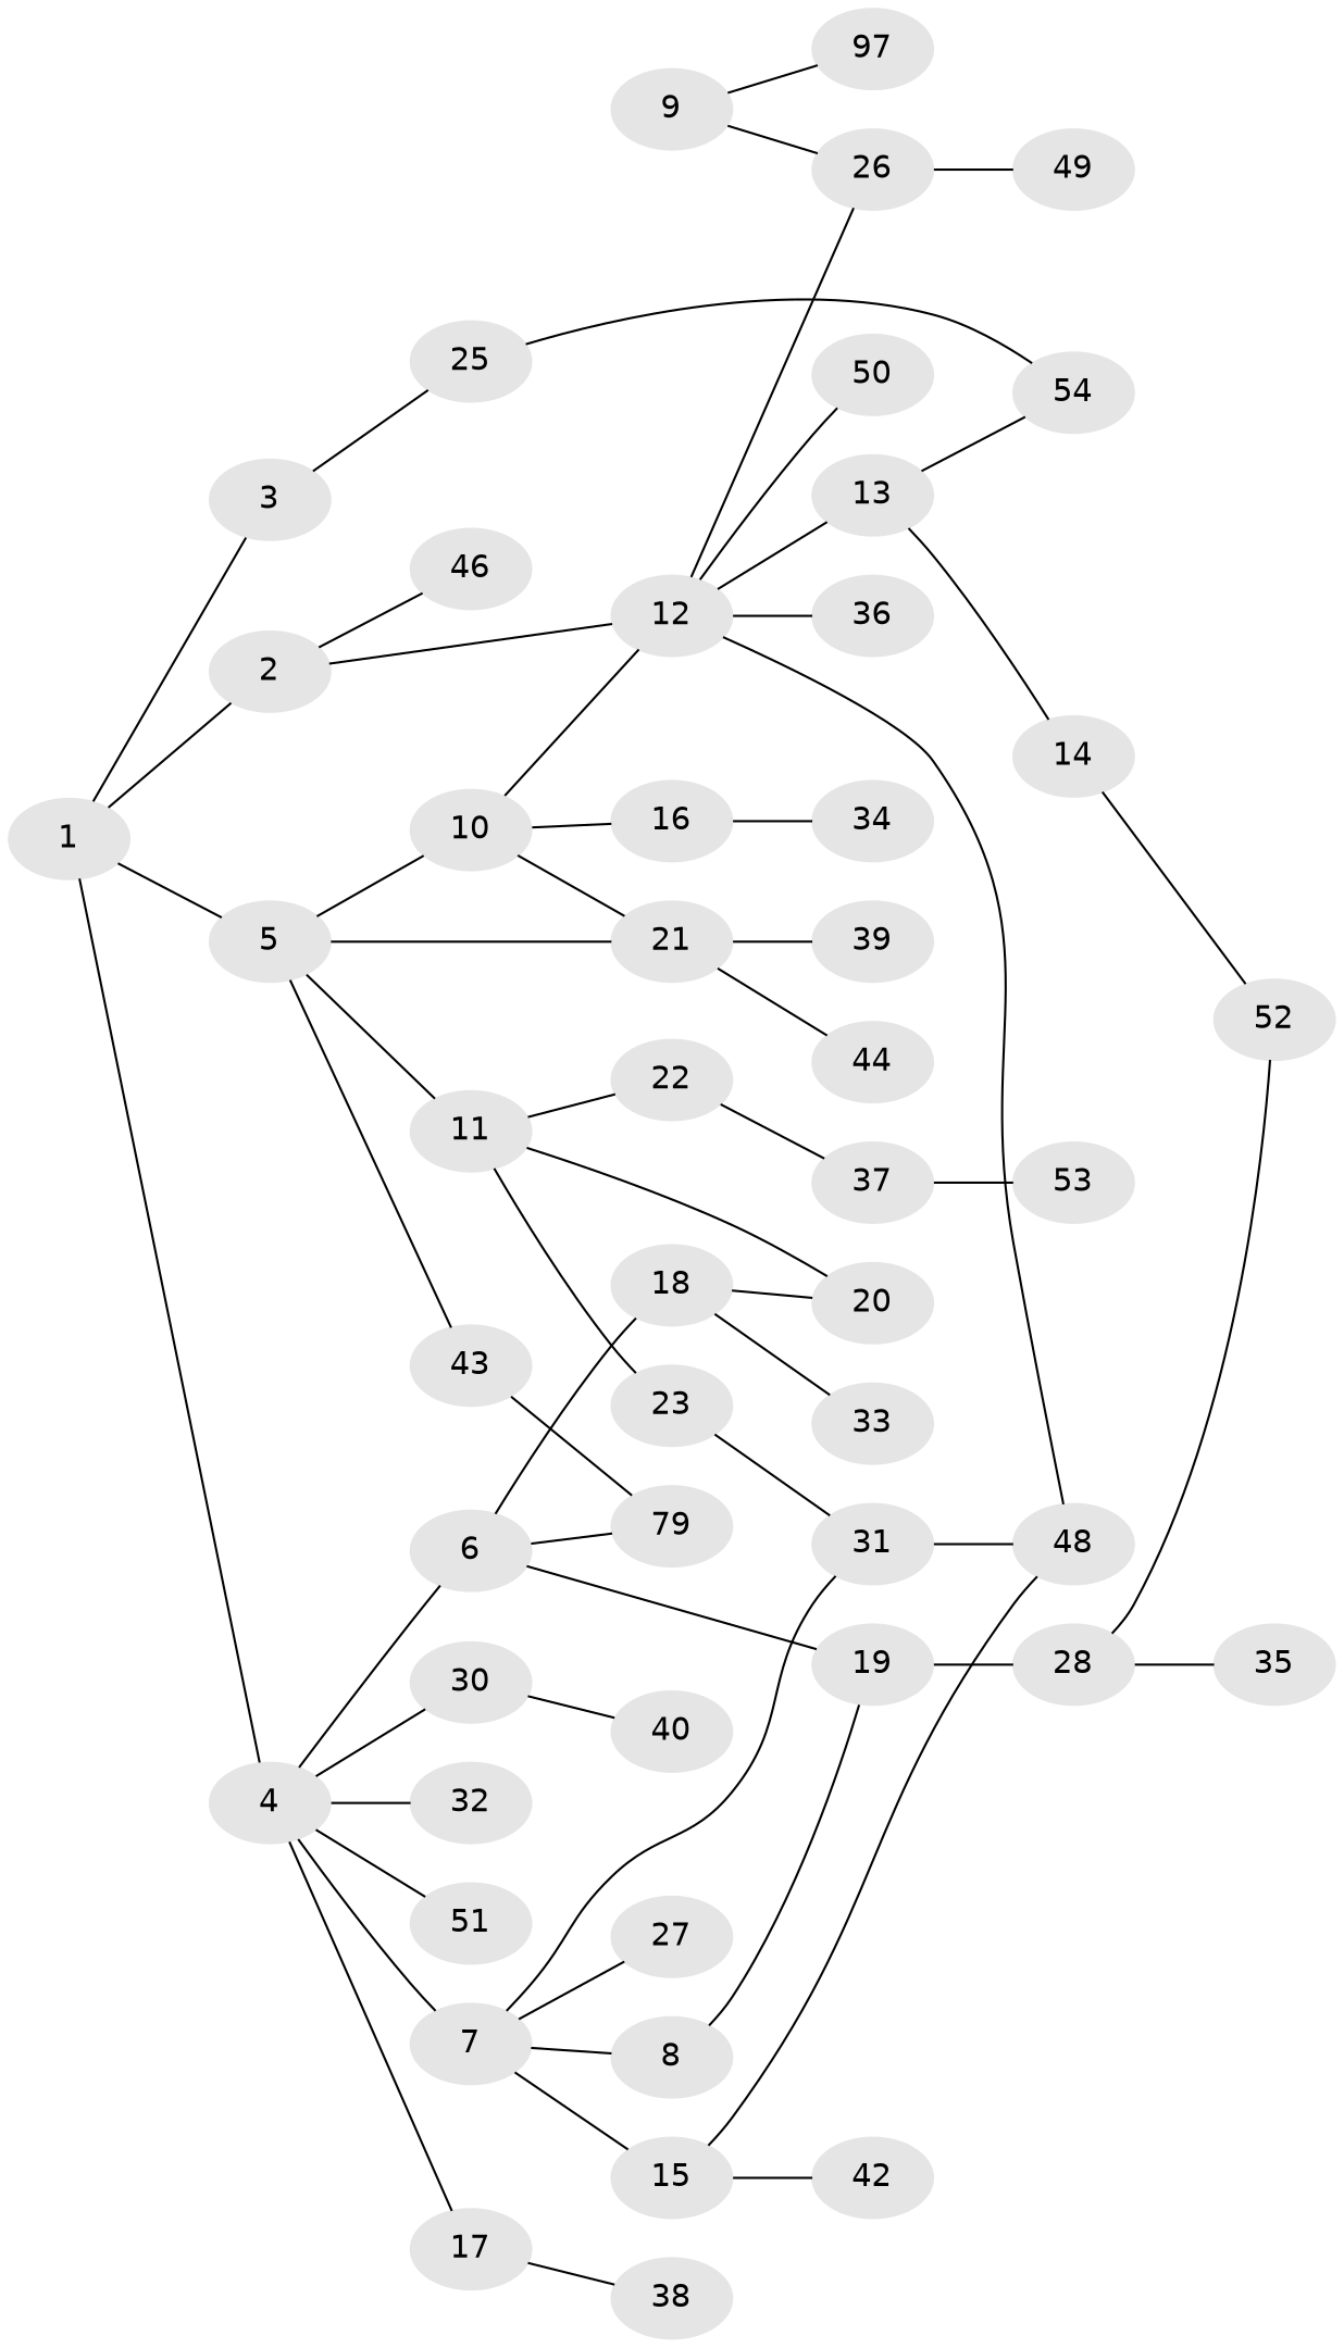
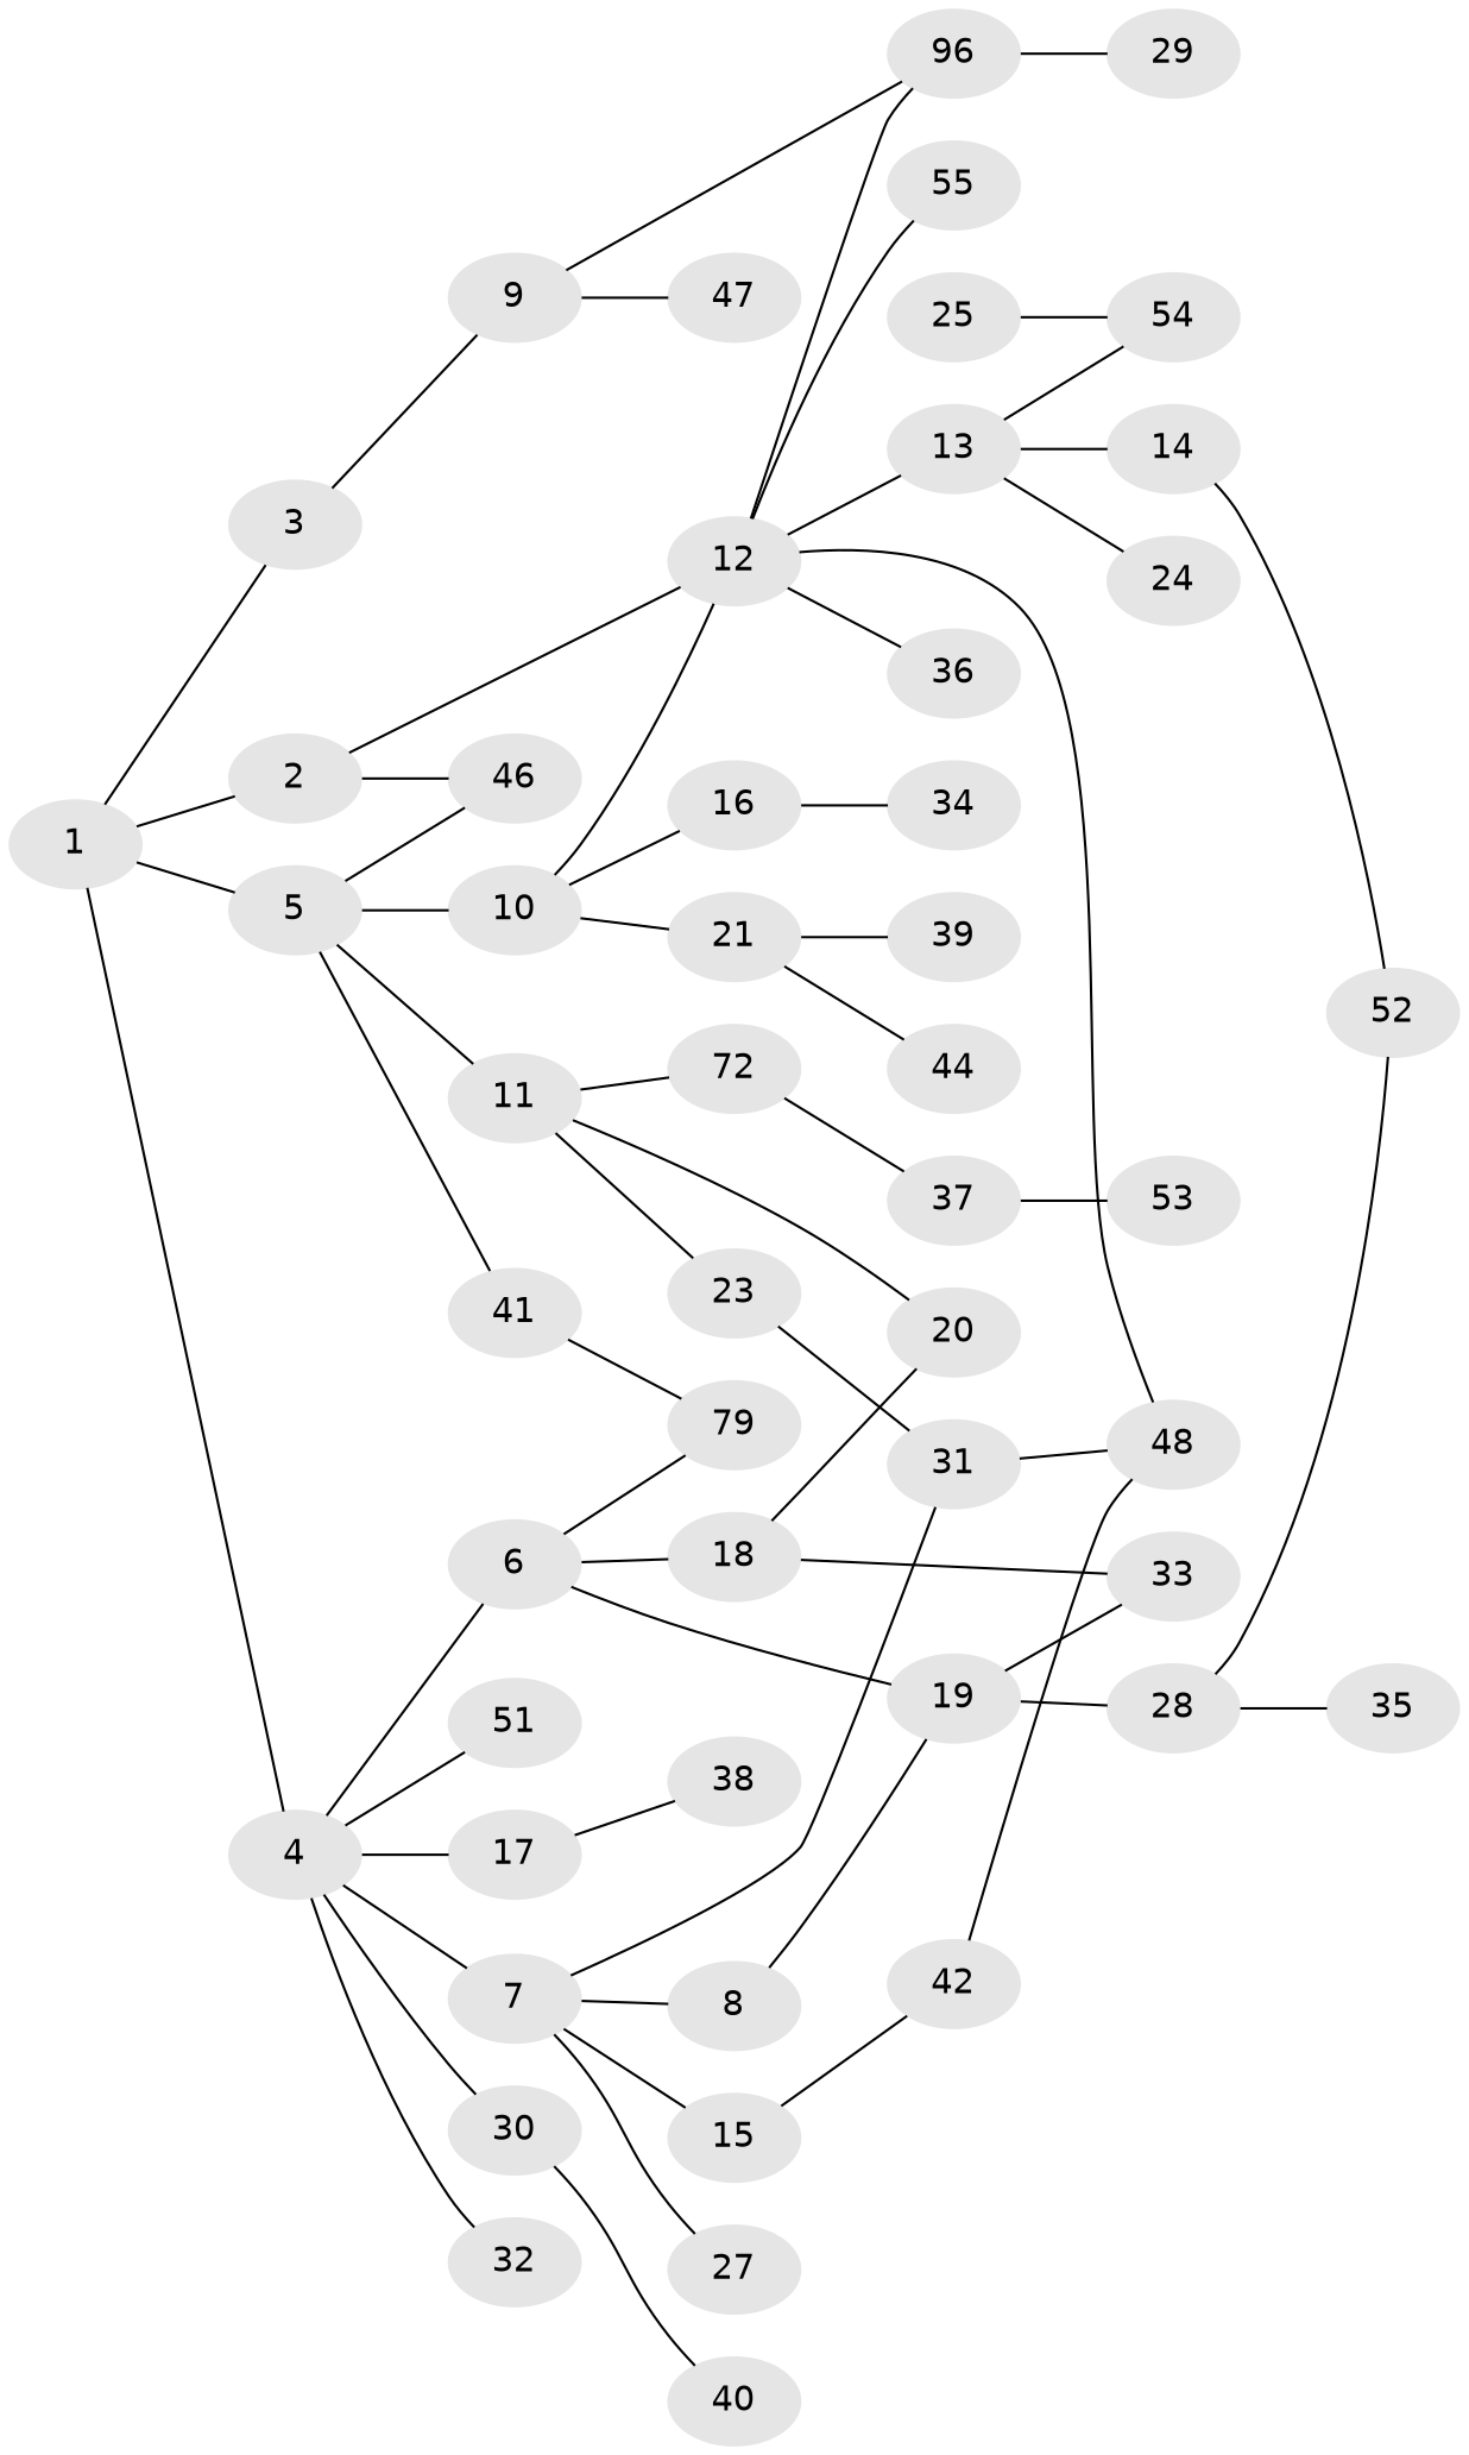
  graph {
    fontname="DejaVu Sans"
    rankdir=LR
    node [color=gray90 fontname="DejaVu Sans" style=filled]
    edge [fontname="DejaVu Sans"]
    1
    2
    3
    4
    5
    46
    12
    9
    6
    7
    17
    30
    32
    51
    10
    11
-   43
+   43 [label=41]
    25
    54
-   26
-   47 [label=97]
+   26 [label=96]
+   47
    18
    19
    n24 [label=79]
    8
    15
    27
    31
    38
    40
    16
    21
    20
-   22
+   22 [label=72]
    23
    33
    28
    42
    48
-   29 [label=49]
+   29
    13
    36
-   50
+   50 [label=55]
    34
    39
    44
    37
    14
+   24
    52
    35
    53
    1 -- 2
    1 -- 3
    1 -- 4
    1 -- 5
    2 -- 46
    2 -- 12
-   3 -- 25
+   3 -- 9
    4 -- 6
    4 -- 7
    4 -- 17
    4 -- 30
    4 -- 32
    4 -- 51
-   5 -- 21
+   5 -- 46
    5 -- 10
    5 -- 11
    5 -- 43
    12 -- 26
    12 -- 48
    12 -- 13
    12 -- 36
    12 -- 50
    9 -- 26
    9 -- 47
    6 -- 18
    6 -- 19
    6 -- n24
    7 -- 8
    7 -- 15
    7 -- 27
    7 -- 31
    17 -- 38
    30 -- 40
    10 -- 12
    10 -- 16
    10 -- 21
    11 -- 20
    11 -- 22
    11 -- 23
    43 -- n24
    25 -- 54
    26 -- 29
    18 -- 20
    18 -- 33
+   19 -- 33
    19 -- 28
    8 -- 19
    15 -- 42
    31 -- 48
    16 -- 34
    21 -- 39
    21 -- 44
    22 -- 37
    23 -- 31
    28 -- 52
    28 -- 35
-   15 -- 48
+   42 -- 48
    13 -- 54
    13 -- 14
+   13 -- 24
    37 -- 53
    14 -- 52
  }
